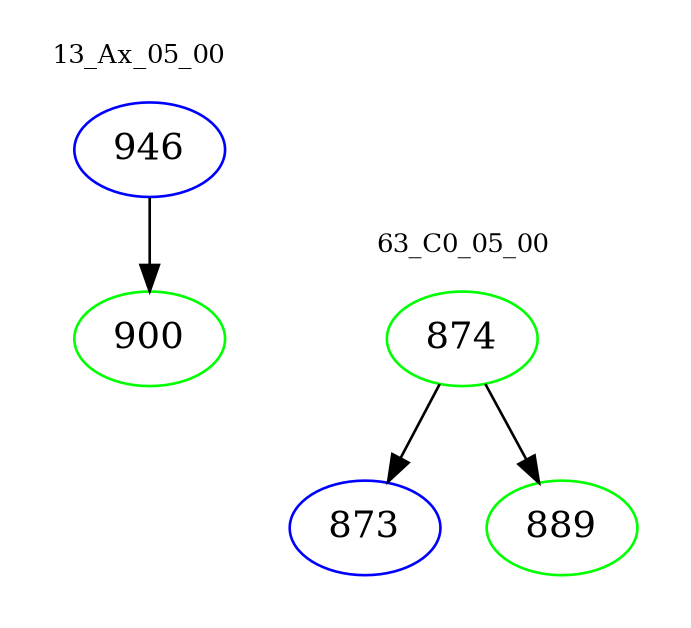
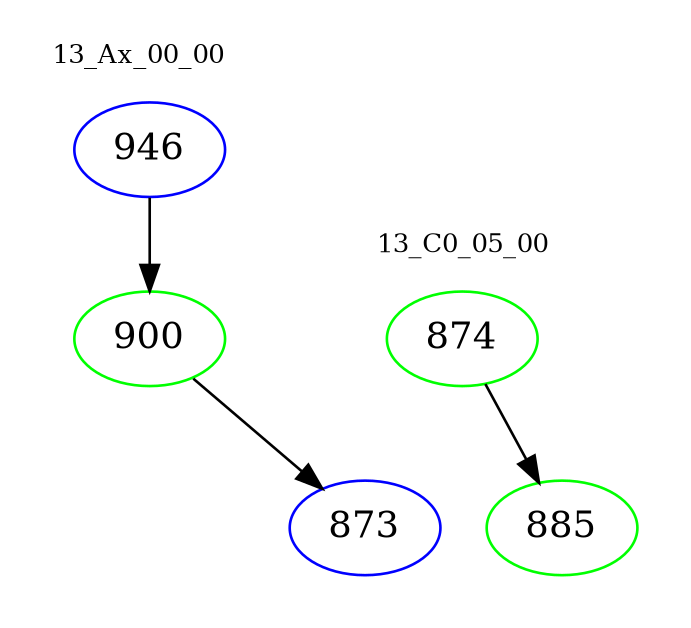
  digraph {
    node [color=green]
    edge [color=black]
    n1 [color=blue label=946]
    n2 [label=900]
    n3 [label=874]
    n4 [color=blue label=873]
-   n5 [label=889]
+   n5 [label=885]
    subgraph cluster_1 {
      color=white
      fontsize=10
-     label="13_Ax_05_00"
+     label="13_Ax_00_00"
      n1
      n2
    }
    subgraph cluster_2 {
      color=white
      fontsize=10
-     label="63_C0_05_00"
+     label="13_C0_05_00"
      n3
      n4
      n5
    }
    n1 -> n2
-   n3 -> n4
+   n2 -> n4
    n3 -> n5
  }
